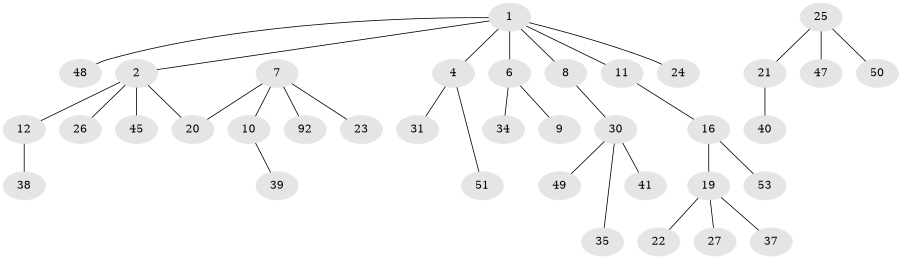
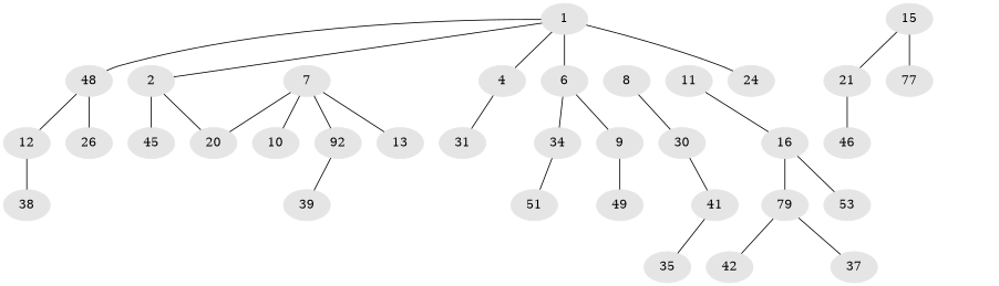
  graph {
    node [color=gray90 style=filled]
    1 [super="+5"]
    2 [super="+3"]
    4 [super="+23"]
    6 [super="+25"]
    8 [super="+18"]
    11
    24 [super="+43"]
    48
    n9 [label=12 super="+17"]
    26
    45
    20
    31
    51
    9
    34
    30 [super="+32"]
    16 [super="+46"]
    7 [super="+12"]
    10
-   13 [label=23]
+   13
    n22 [label=92]
    38
    39 [super="+42"]
-   15 [super="+36" label=25]
+   15 [super="+36"]
    21 [super="+33"]
-   47
-   50
+   47 [label=77]
    35
    41
    49
-   19 [super="+29"]
+   19 [super="+29" label=79]
    53
-   40
-   22 [super="+44"]
-   27 [super="+28"]
+   40 [label=46]
+   22 [super="+44" label=42]
    37
    1 -- 2
    1 -- 4
    1 -- 6
-   1 -- 8
-   1 -- 11
    1 -- 24
    1 -- 48
-   2 -- n9
-   2 -- 26
+   48 -- n9
+   48 -- 26
    2 -- 45
    2 -- 20
    4 -- 31
-   4 -- 51
+   34 -- 51
    6 -- 9
    6 -- 34
    8 -- 30
    11 -- 16
    n9 -- 38
-   30 -- 35
+   41 -- 35
    30 -- 41
-   30 -- 49
+   9 -- 49
    16 -- 19
    16 -- 53
    7 -- 20
    7 -- 10
    7 -- 13
    7 -- n22
-   10 -- 39
+   n22 -- 39
    15 -- 21
    15 -- 47
-   15 -- 50
    21 -- 40
    19 -- 22
-   19 -- 27
    19 -- 37
  }
